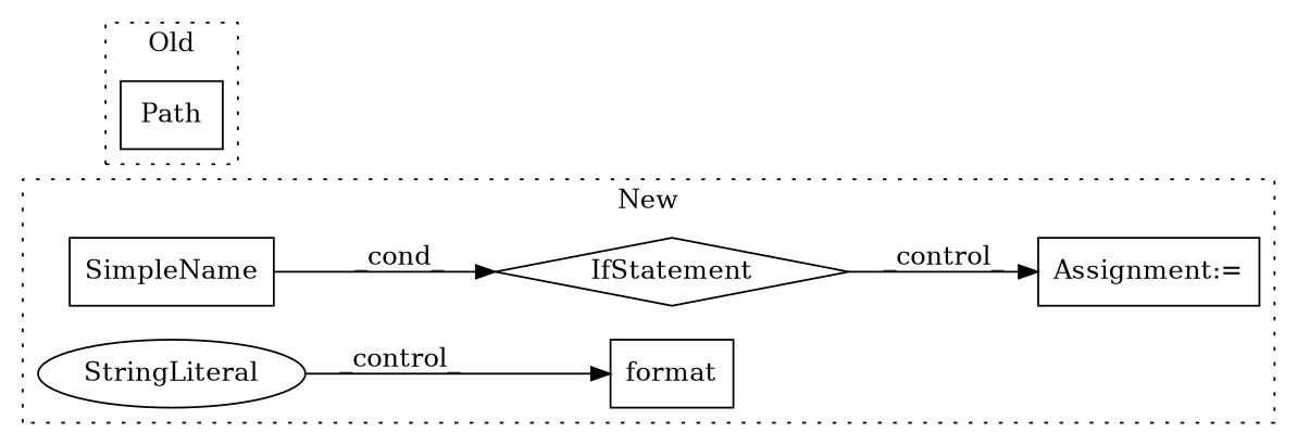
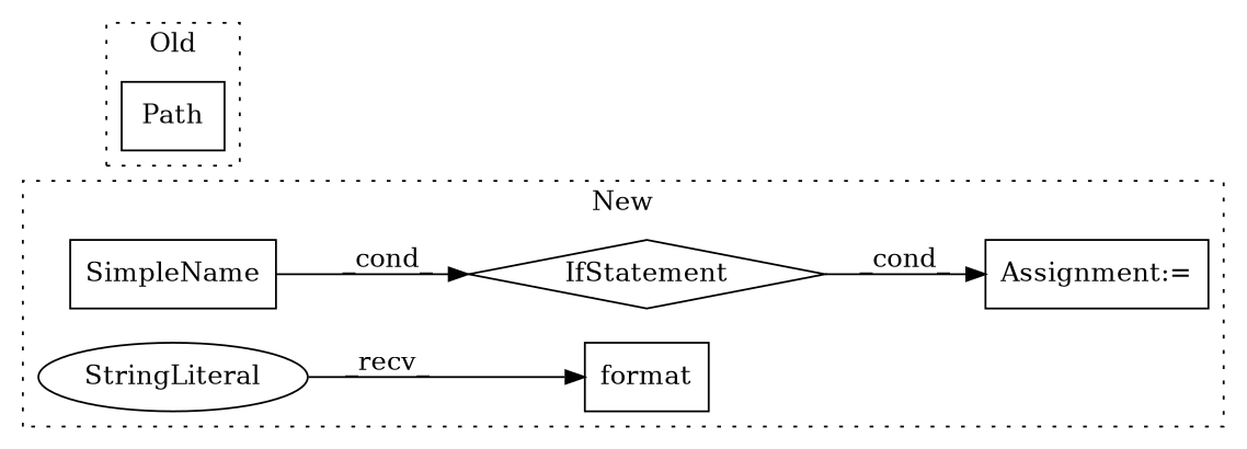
  digraph {
    rankdir=LR
    node [a=32 shape=box]
    n1 [l="7,1" label=format s="4102,4141"]
    n2 [a=25 l="4,2" label=IfStatement s="3966,3994" shape=diamond]
    n3 [a=42 label=SimpleName]
    n4 [a=45 l=10 label=StringLiteral s=4091 shape=ellipse]
    n5 [a=7 l=1 label="Assignment:=" s=4172]
    n6 [l="5,1" label=Path s="3915,3957"]
    subgraph cluster_1 {
      label=New
      style=dotted
      n1
      n2
      n3
      n4
      n5
    }
    subgraph cluster_2 {
      label=Old
      style=dotted
      n6
    }
-   n2 -> n5 [label=_control_]
+   n2 -> n5 [label=_cond_]
    n3 -> n2 [label=_cond_]
-   n4 -> n1 [label=_control_]
+   n4 -> n1 [label=_recv_]
  }
